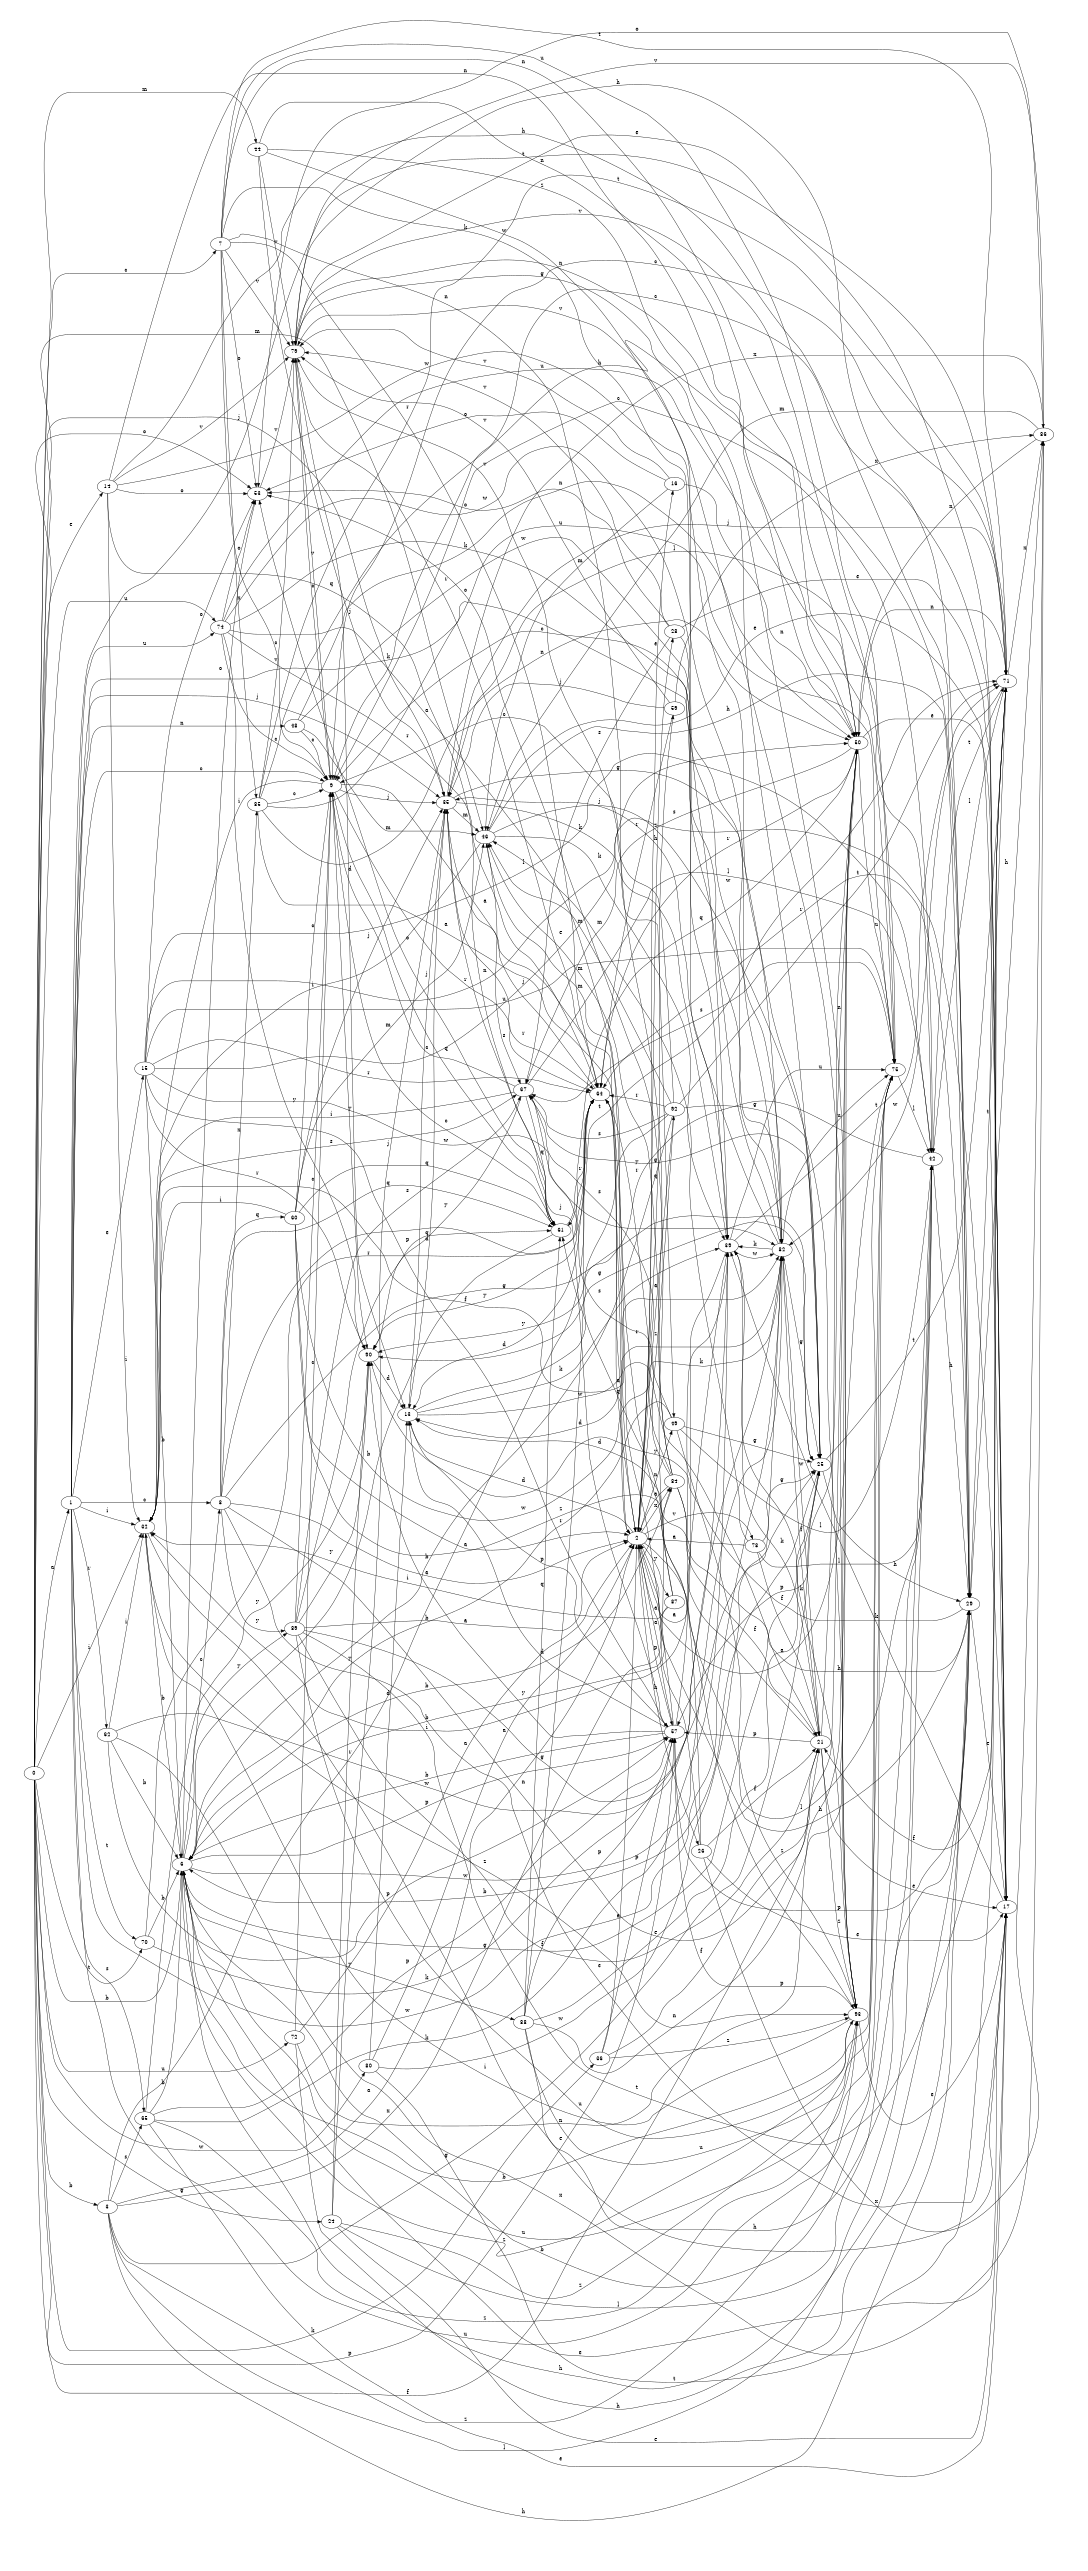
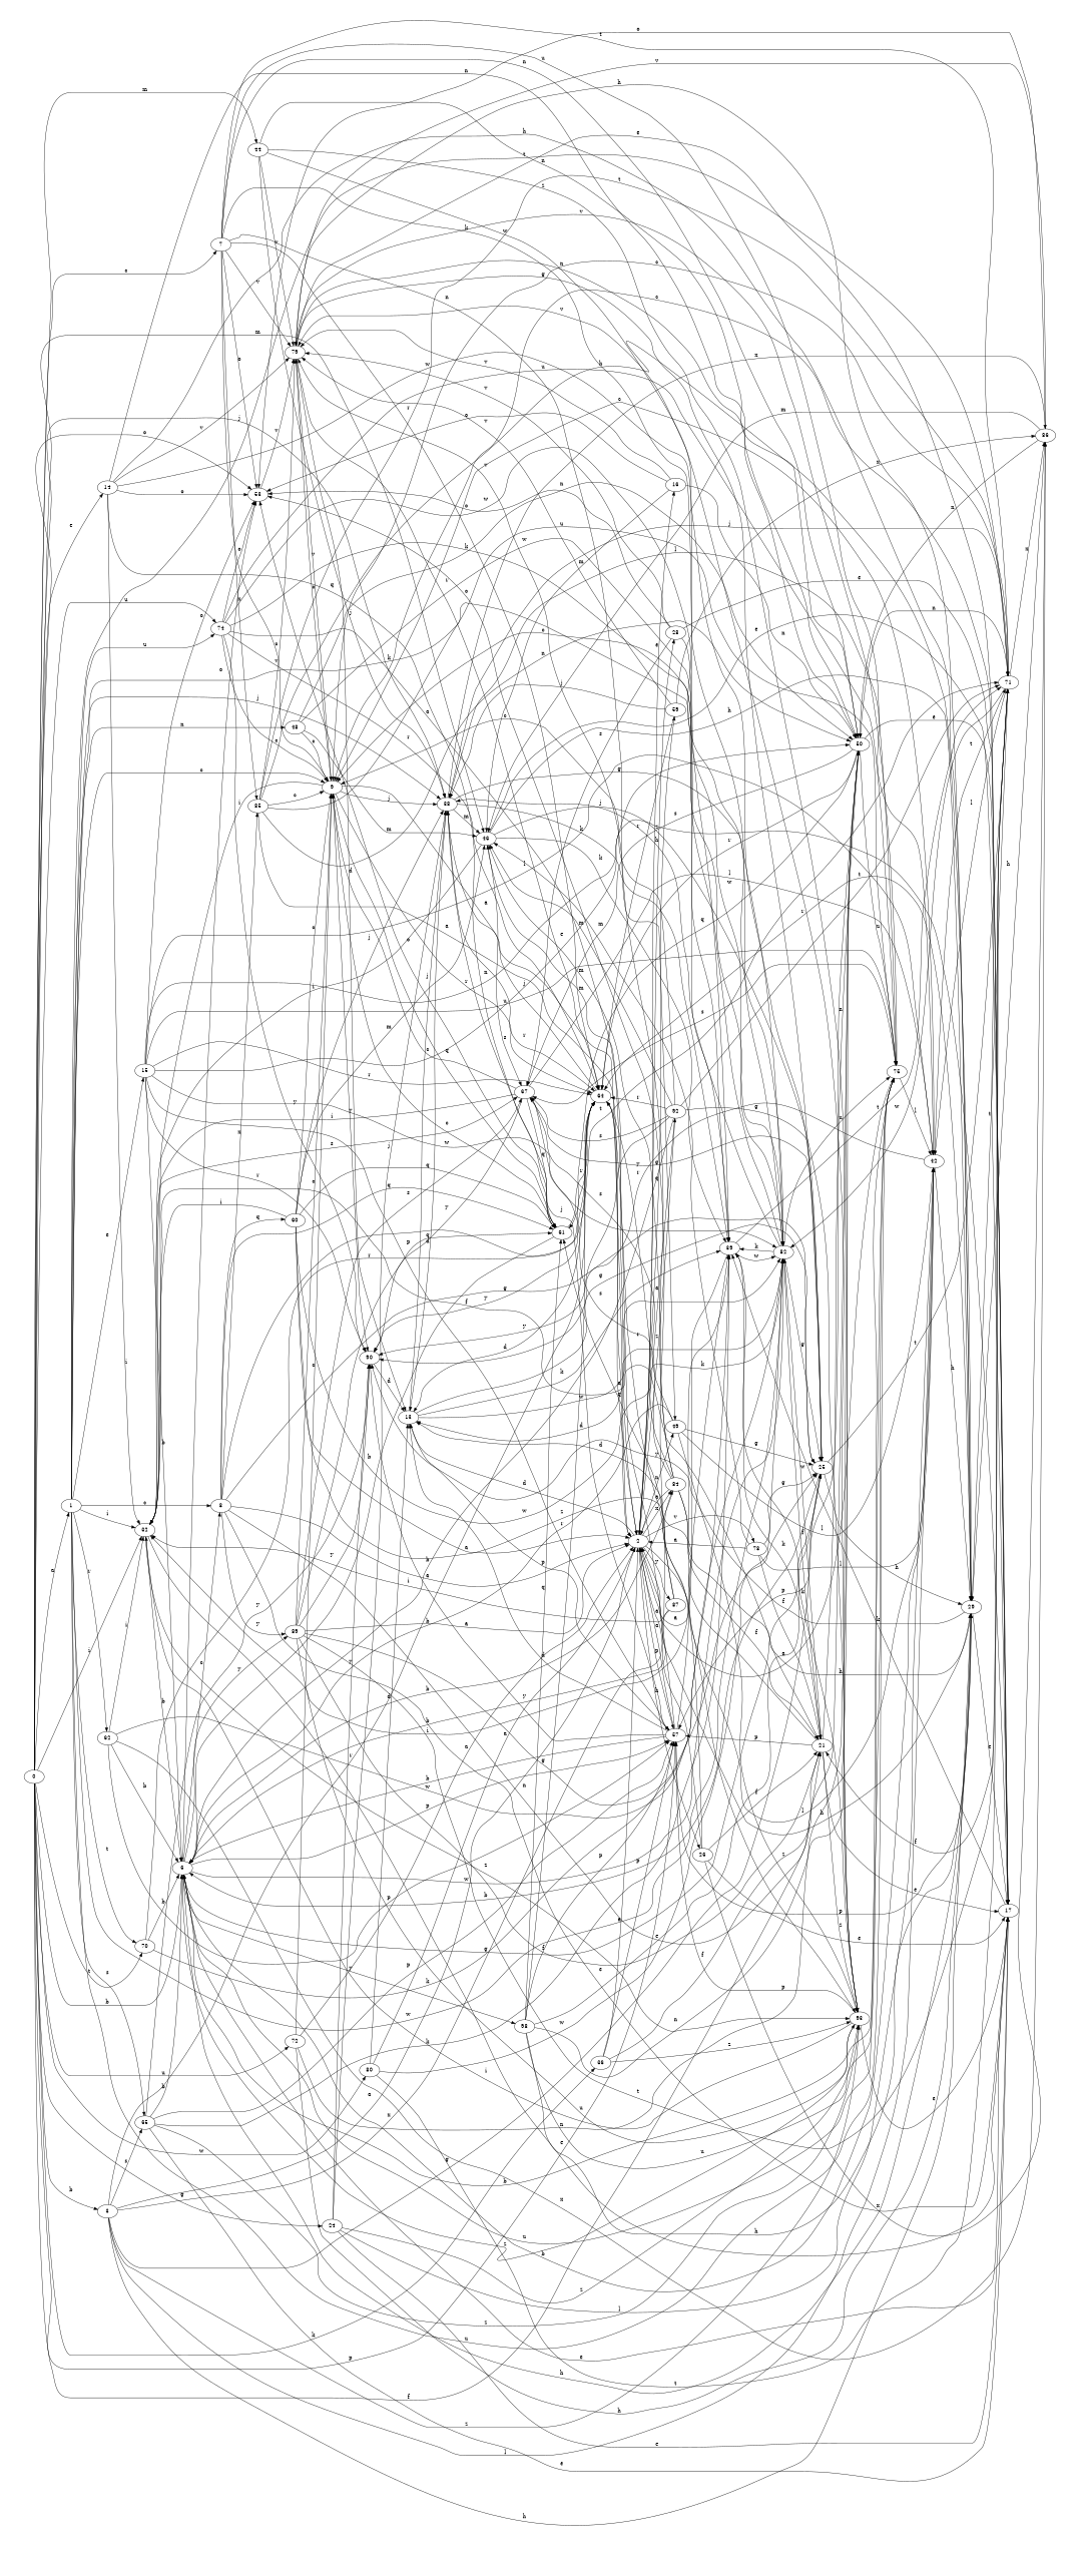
  strict digraph {
    rankdir=LR
    0
    1
    3
    6
    7
    14
    21
    24
    32
-   35
+   35 [label=38]
    36
    44
    46
    53
    57
    70
    72
    74
    80
    8
    15
    39
    48
    62
    65
    71
    75
    82
    9
    2
    29
    42
    84
    25
    64
    93
    17
-   88
+   88 [label=98]
    89
    49
    50
    79
    85
    61
    13
    90
    67
    86
    60
    16
    26
    28
    59
    78
    87
    92
    0 -> 1 [label=a]
    0 -> 3 [label=b]
    0 -> 6 [label=b]
    0 -> 7 [label=c]
    0 -> 14 [label=e]
    0 -> 21 [label=f]
    0 -> 24 [label=g]
    0 -> 32 [label=i]
    0 -> 35 [label=j]
    0 -> 36 [label=k]
    0 -> 44 [label=m]
    0 -> 46 [label=m]
    0 -> 53 [label=o]
    0 -> 57 [label=p]
    0 -> 70 [label=t]
    0 -> 72 [label=u]
    0 -> 74 [label=u]
    0 -> 80 [label=w]
    1 -> 32 [label=i]
    1 -> 35 [label=j]
    1 -> 70 [label=t]
    1 -> 74 [label=u]
    1 -> 8 [label=c]
    1 -> 15 [label=e]
    1 -> 39 [label=k]
    1 -> 48 [label=n]
    1 -> 62 [label=r]
    1 -> 65 [label=s]
    1 -> 71 [label=t]
    1 -> 75 [label=u]
    1 -> 82 [label=w]
    1 -> 9 [label=c]
    3 -> 65 [label=s]
    3 -> 2 [label=a]
    3 -> 29 [label=h]
    3 -> 42 [label=l]
    3 -> 84 [label=x]
    3 -> 25 [label=g]
    3 -> 64 [label=r]
    3 -> 93 [label=z]
    6 -> 53 [label=o]
    6 -> 57 [label=p]
    6 -> 8 [label=c]
    6 -> 75 [label=u]
    6 -> 82 [label=w]
    6 -> 29 [label=h]
    6 -> 25 [label=g]
    6 -> 93 [label=z]
    6 -> 17 [label=e]
    6 -> 88 [label=y]
    6 -> 89 [label=y]
    7 -> 53 [label=o]
    7 -> 39 [label=k]
    7 -> 71 [label=t]
    7 -> 75 [label=u]
    7 -> 9 [label=c]
    7 -> 64 [label=r]
    7 -> 49 [label=n]
    7 -> 50 [label=n]
    7 -> 79 [label=v]
    7 -> 85 [label=x]
    14 -> 32 [label=i]
    14 -> 53 [label=o]
    14 -> 82 [label=w]
    14 -> 29 [label=h]
    14 -> 50 [label=n]
    14 -> 79 [label=v]
    14 -> 61 [label=q]
    21 -> 57 [label=p]
    21 -> 39 [label=k]
    21 -> 82 [label=w]
    21 -> 93 [label=z]
    21 -> 17 [label=e]
    21 -> 50 [label=n]
    21 -> 13 [label=d]
    24 -> 35 [label=j]
    24 -> 42 [label=l]
    24 -> 93 [label=z]
    24 -> 17 [label=e]
    24 -> 90 [label=y]
    32 -> 6 [label=b]
    32 -> 21 [label=f]
    32 -> 93 [label=z]
    32 -> 17 [label=e]
    32 -> 67 [label=s]
    35 -> 46 [label=m]
    35 -> 39 [label=k]
    35 -> 42 [label=l]
    35 -> 25 [label=g]
    35 -> 64 [label=r]
    35 -> 13 [label=d]
    35 -> 86 [label=x]
    36 -> 21 [label=f]
    36 -> 57 [label=p]
    36 -> 2 [label=a]
    36 -> 93 [label=z]
    44 -> 35 [label=j]
    44 -> 82 [label=w]
    44 -> 93 [label=z]
    44 -> 50 [label=n]
    44 -> 79 [label=v]
    46 -> 32 [label=i]
    46 -> 39 [label=k]
    46 -> 29 [label=h]
    46 -> 93 [label=z]
    46 -> 17 [label=e]
    46 -> 67 [label=s]
    53 -> 79 [label=v]
    57 -> 6 [label=b]
    57 -> 35 [label=j]
    57 -> 46 [label=m]
    57 -> 39 [label=k]
    57 -> 2 [label=a]
    57 -> 13 [label=d]
    57 -> 90 [label=y]
    70 -> 6 [label=b]
    70 -> 39 [label=k]
    70 -> 64 [label=r]
    72 -> 9 [label=c]
    72 -> 2 [label=a]
    72 -> 29 [label=h]
    72 -> 50 [label=n]
    74 -> 53 [label=o]
    74 -> 39 [label=k]
    74 -> 75 [label=u]
    74 -> 82 [label=w]
    74 -> 9 [label=c]
    74 -> 2 [label=a]
    74 -> 64 [label=r]
    74 -> 90 [label=y]
    80 -> 71 [label=t]
    80 -> 82 [label=w]
    80 -> 2 [label=a]
    80 -> 13 [label=d]
    8 -> 71 [label=t]
    8 -> 2 [label=a]
    8 -> 25 [label=g]
    8 -> 17 [label=e]
    8 -> 89 [label=y]
    8 -> 50 [label=n]
    8 -> 85 [label=x]
    8 -> 61 [label=q]
    8 -> 60 [label=q]
    15 -> 6 [label=b]
    15 -> 53 [label=o]
    15 -> 57 [label=p]
    15 -> 75 [label=u]
    15 -> 82 [label=w]
    15 -> 42 [label=l]
    15 -> 64 [label=r]
    15 -> 17 [label=e]
    15 -> 50 [label=n]
    15 -> 90 [label=r]
    39 -> 32 [label=i]
    39 -> 71 [label=t]
-   39 -> 75 [label=u]
    39 -> 82 [label=w]
    39 -> 2 [label=a]
    48 -> 46 [label=m]
    48 -> 82 [label=w]
    48 -> 9 [label=c]
    48 -> 50 [label=n]
    62 -> 6 [label=b]
    62 -> 32 [label=i]
    62 -> 57 [label=p]
    62 -> 82 [label=w]
    62 -> 86 [label=x]
    65 -> 6 [label=b]
    65 -> 57 [label=p]
    65 -> 39 [label=k]
    65 -> 93 [label=z]
    65 -> 17 [label=e]
    65 -> 90 [label=y]
    71 -> 21 [label=f]
    71 -> 35 [label=j]
    71 -> 82 [label=w]
    71 -> 9 [label=c]
    71 -> 42 [label=l]
    71 -> 50 [label=n]
    71 -> 86 [label=x]
    75 -> 2 [label=a]
    75 -> 42 [label=l]
    75 -> 79 [label=v]
    75 -> 67 [label=s]
    82 -> 21 [label=f]
    82 -> 35 [label=j]
    82 -> 39 [label=k]
    82 -> 75 [label=u]
    82 -> 9 [label=c]
    82 -> 25 [label=g]
    82 -> 13 [label=d]
    9 -> 32 [label=i]
    9 -> 35 [label=j]
    9 -> 2 [label=a]
    9 -> 64 [label=r]
    9 -> 79 [label=v]
    9 -> 61 [label=q]
    9 -> 90 [label=y]
    2 -> 57 [label=p]
    2 -> 29 [label=h]
    2 -> 42 [label=l]
    2 -> 84 [label=x]
    2 -> 49 [label=n]
    2 -> 13 [label=d]
    2 -> 16 [label=e]
    2 -> 26 [label=h]
    2 -> 28 [label=h]
    2 -> 59 [label=q]
    2 -> 78 [label=v]
    2 -> 87 [label=y]
    2 -> 92 [label=z]
    29 -> 57 [label=p]
    29 -> 71 [label=t]
    29 -> 64 [label=r]
    29 -> 17 [label=e]
    29 -> 90 [label=y]
    42 -> 6 [label=b]
    42 -> 71 [label=t]
    42 -> 9 [label=c]
    42 -> 29 [label=h]
    42 -> 90 [label=y]
    84 -> 6 [label=b]
    84 -> 21 [label=f]
    84 -> 46 [label=m]
    84 -> 2 [label=a]
    84 -> 29 [label=h]
    84 -> 64 [label=r]
    84 -> 79 [label=v]
    84 -> 67 [label=s]
    25 -> 6 [label=b]
    25 -> 71 [label=t]
    25 -> 29 [label=h]
    64 -> 35 [label=j]
    64 -> 2 [label=a]
    64 -> 13 [label=d]
    64 -> 90 [label=y]
    93 -> 6 [label=b]
    93 -> 32 [label=i]
    93 -> 57 [label=p]
    93 -> 39 [label=k]
    93 -> 17 [label=e]
    93 -> 79 [label=v]
    17 -> 39 [label=k]
    17 -> 9 [label=c]
    88 -> 57 [label=p]
    88 -> 75 [label=u]
    88 -> 29 [label=h]
    88 -> 25 [label=e]
    88 -> 64 [label=r]
    88 -> 50 [label=n]
    88 -> 61 [label=q]
    89 -> 21 [label=f]
    89 -> 71 [label=t]
    89 -> 75 [label=u]
    89 -> 9 [label=c]
    89 -> 2 [label=a]
    89 -> 25 [label=g]
    89 -> 61 [label=q]
    89 -> 90 [label=y]
    89 -> 67 [label=s]
    49 -> 6 [label=b]
    49 -> 42 [label=l]
    49 -> 25 [label=g]
    49 -> 93 [label=z]
    49 -> 67 [label=s]
    50 -> 57 [label=p]
    50 -> 75 [label=u]
    50 -> 64 [label=r]
    50 -> 17 [label=e]
    50 -> 61 [label=q]
    50 -> 67 [label=s]
    79 -> 9 [label=c]
    79 -> 29 [label=h]
    79 -> 25 [label=g]
    79 -> 64 [label=r]
    79 -> 17 [label=e]
    79 -> 50 [label=n]
    79 -> 13 [label=d]
    85 -> 71 [label=t]
    85 -> 75 [label=u]
    85 -> 9 [label=c]
    85 -> 2 [label=a]
    85 -> 29 [label=h]
    85 -> 50 [label=n]
    85 -> 79 [label=v]
    61 -> 6 [label=b]
    61 -> 53 [label=o]
    61 -> 9 [label=c]
    61 -> 64 [label=r]
    13 -> 35 [label=j]
    13 -> 57 [label=p]
    13 -> 39 [label=k]
    13 -> 82 [label=w]
    13 -> 25 [label=g]
    90 -> 13 [label=d]
    67 -> 32 [label=i]
    67 -> 9 [label=c]
    67 -> 42 [label=l]
    67 -> 25 [label=g]
    67 -> 61 [label=q]
    67 -> 90 [label=y]
    86 -> 46 [label=m]
    86 -> 53 [label=o]
    86 -> 29 [label=h]
    86 -> 50 [label=n]
    86 -> 79 [label=v]
    60 -> 32 [label=i]
    60 -> 35 [label=j]
    60 -> 46 [label=m]
    60 -> 82 [label=w]
    60 -> 9 [label=c]
    60 -> 2 [label=a]
    60 -> 93 [label=z]
    60 -> 61 [label=q]
    16 -> 46 [label=m]
    16 -> 53 [label=o]
    16 -> 50 [label=n]
    16 -> 79 [label=v]
    26 -> 21 [label=f]
    26 -> 2 [label=a]
    26 -> 17 [label=e]
    26 -> 61 [label=q]
    26 -> 86 [label=x]
    28 -> 53 [label=o]
    28 -> 82 [label=w]
    28 -> 17 [label=e]
    28 -> 79 [label=v]
    28 -> 67 [label=s]
    59 -> 35 [label=j]
    59 -> 64 [label=r]
    59 -> 79 [label=v]
    59 -> 86 [label=x]
    78 -> 21 [label=f]
    78 -> 46 [label=m]
    78 -> 2 [label=a]
    78 -> 42 [label=l]
    78 -> 25 [label=g]
    87 -> 6 [label=b]
    87 -> 32 [label=i]
    87 -> 53 [label=o]
    87 -> 64 [label=r]
    92 -> 6 [label=b]
    92 -> 46 [label=m]
    92 -> 71 [label=t]
    92 -> 9 [label=c]
    92 -> 2 [label=a]
    92 -> 25 [label=g]
    92 -> 64 [label=r]
    92 -> 90 [label=y]
    92 -> 67 [label=s]
  }
